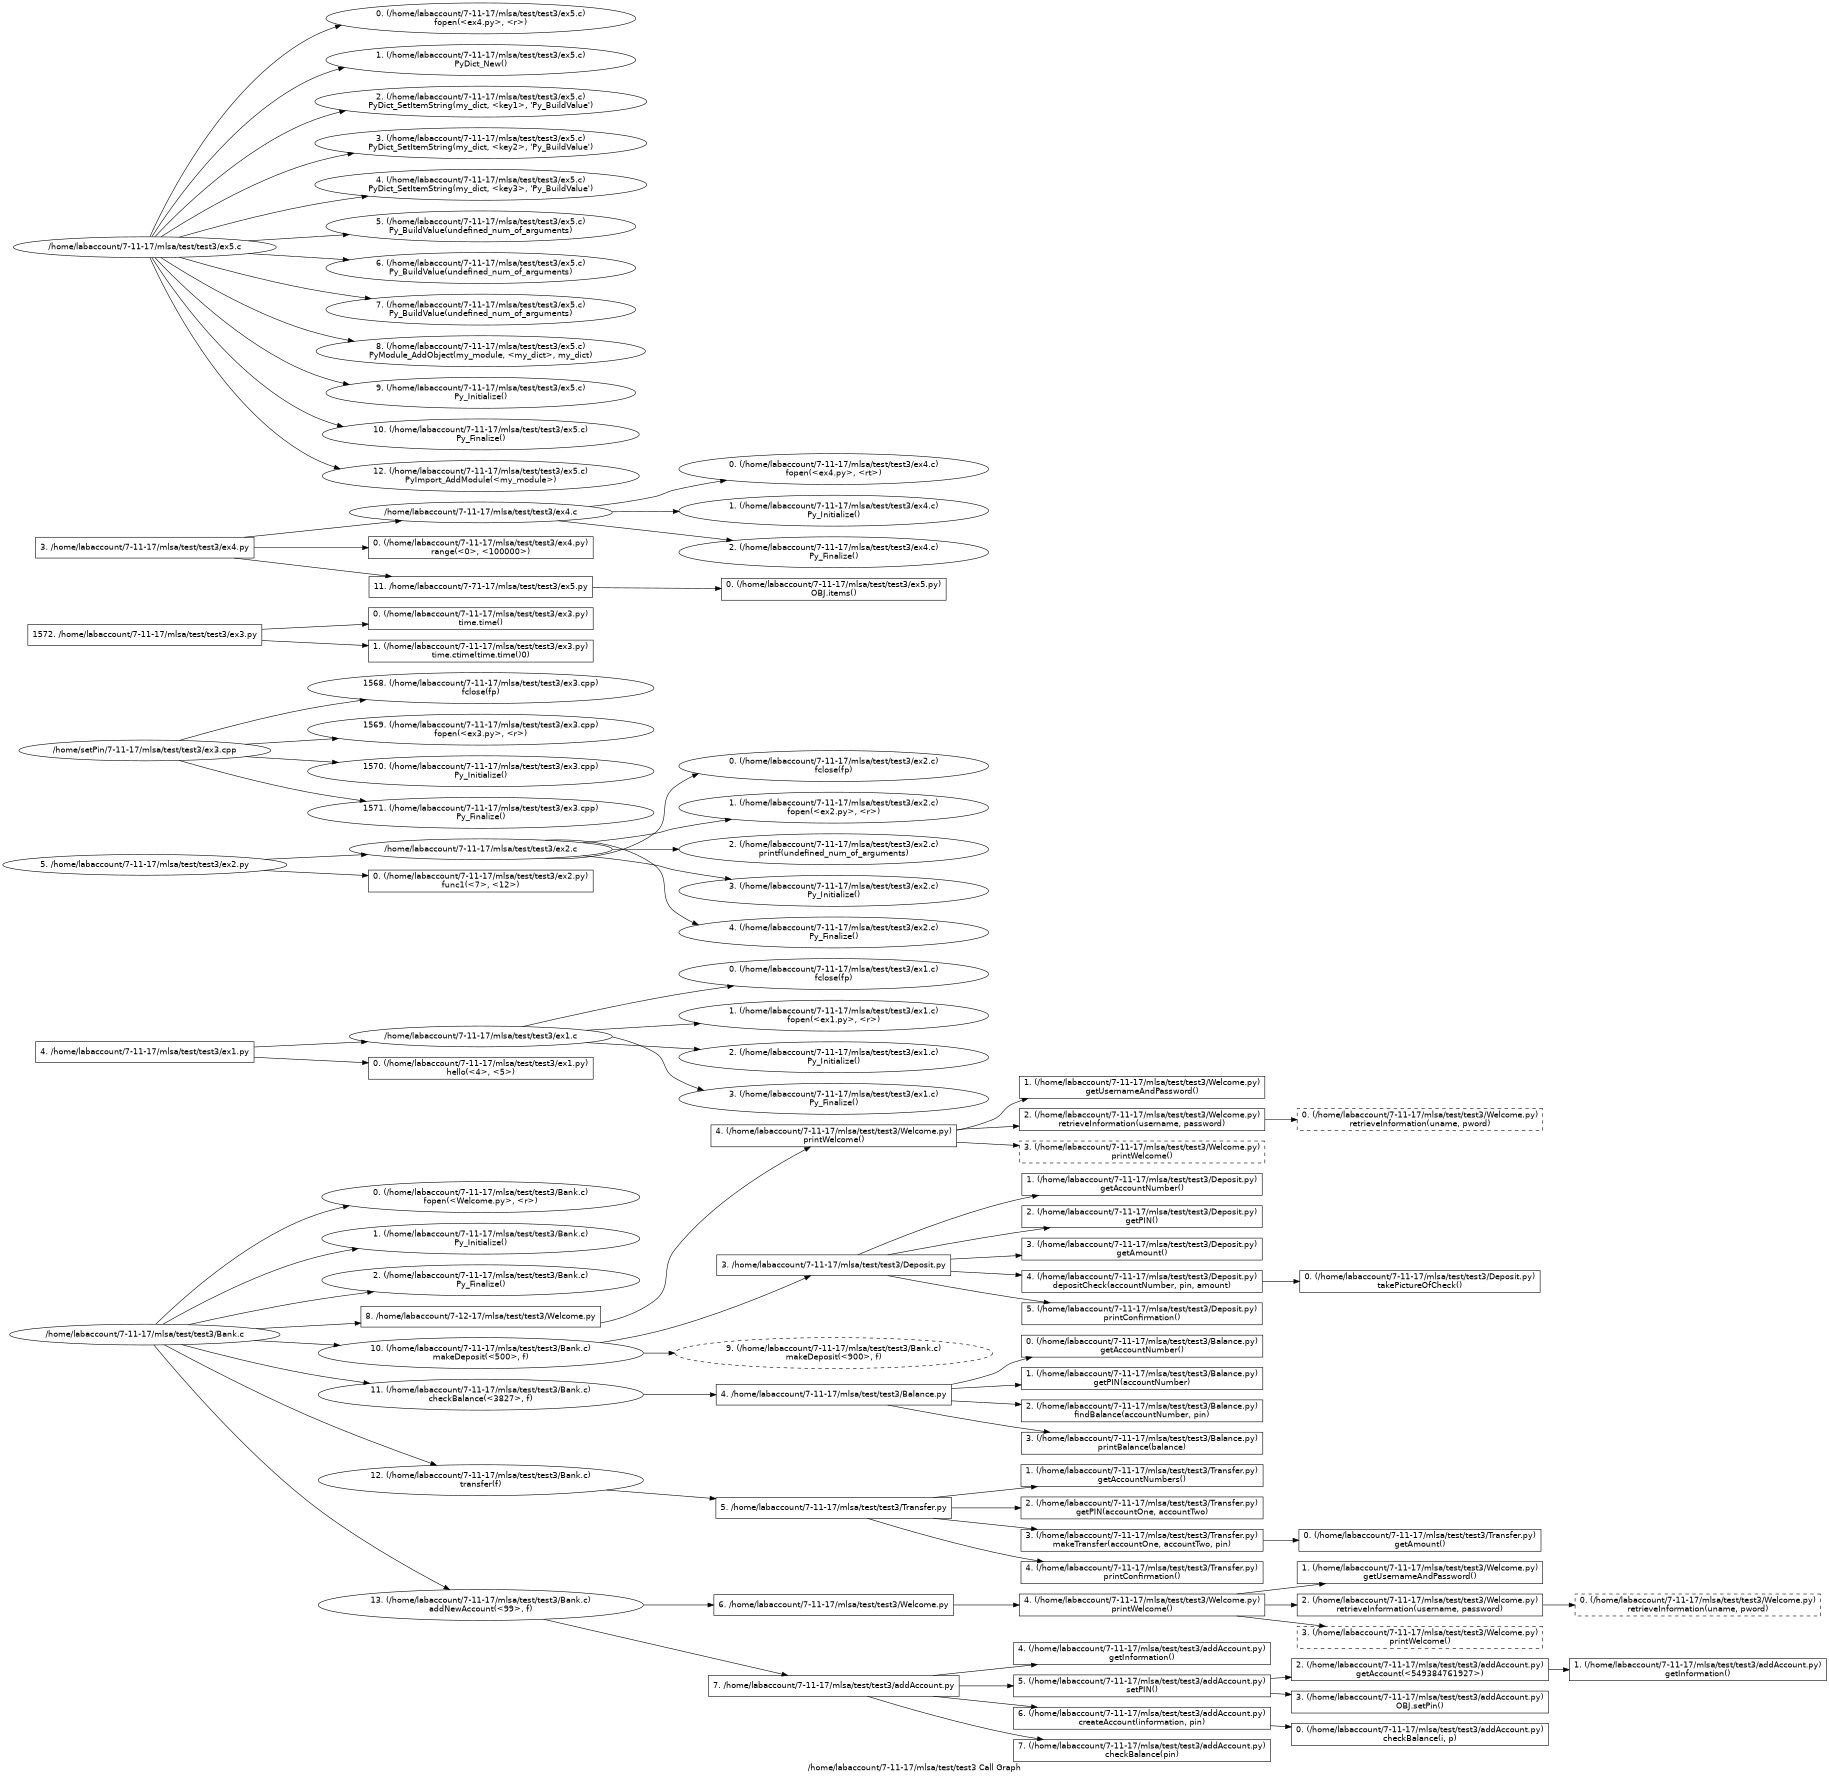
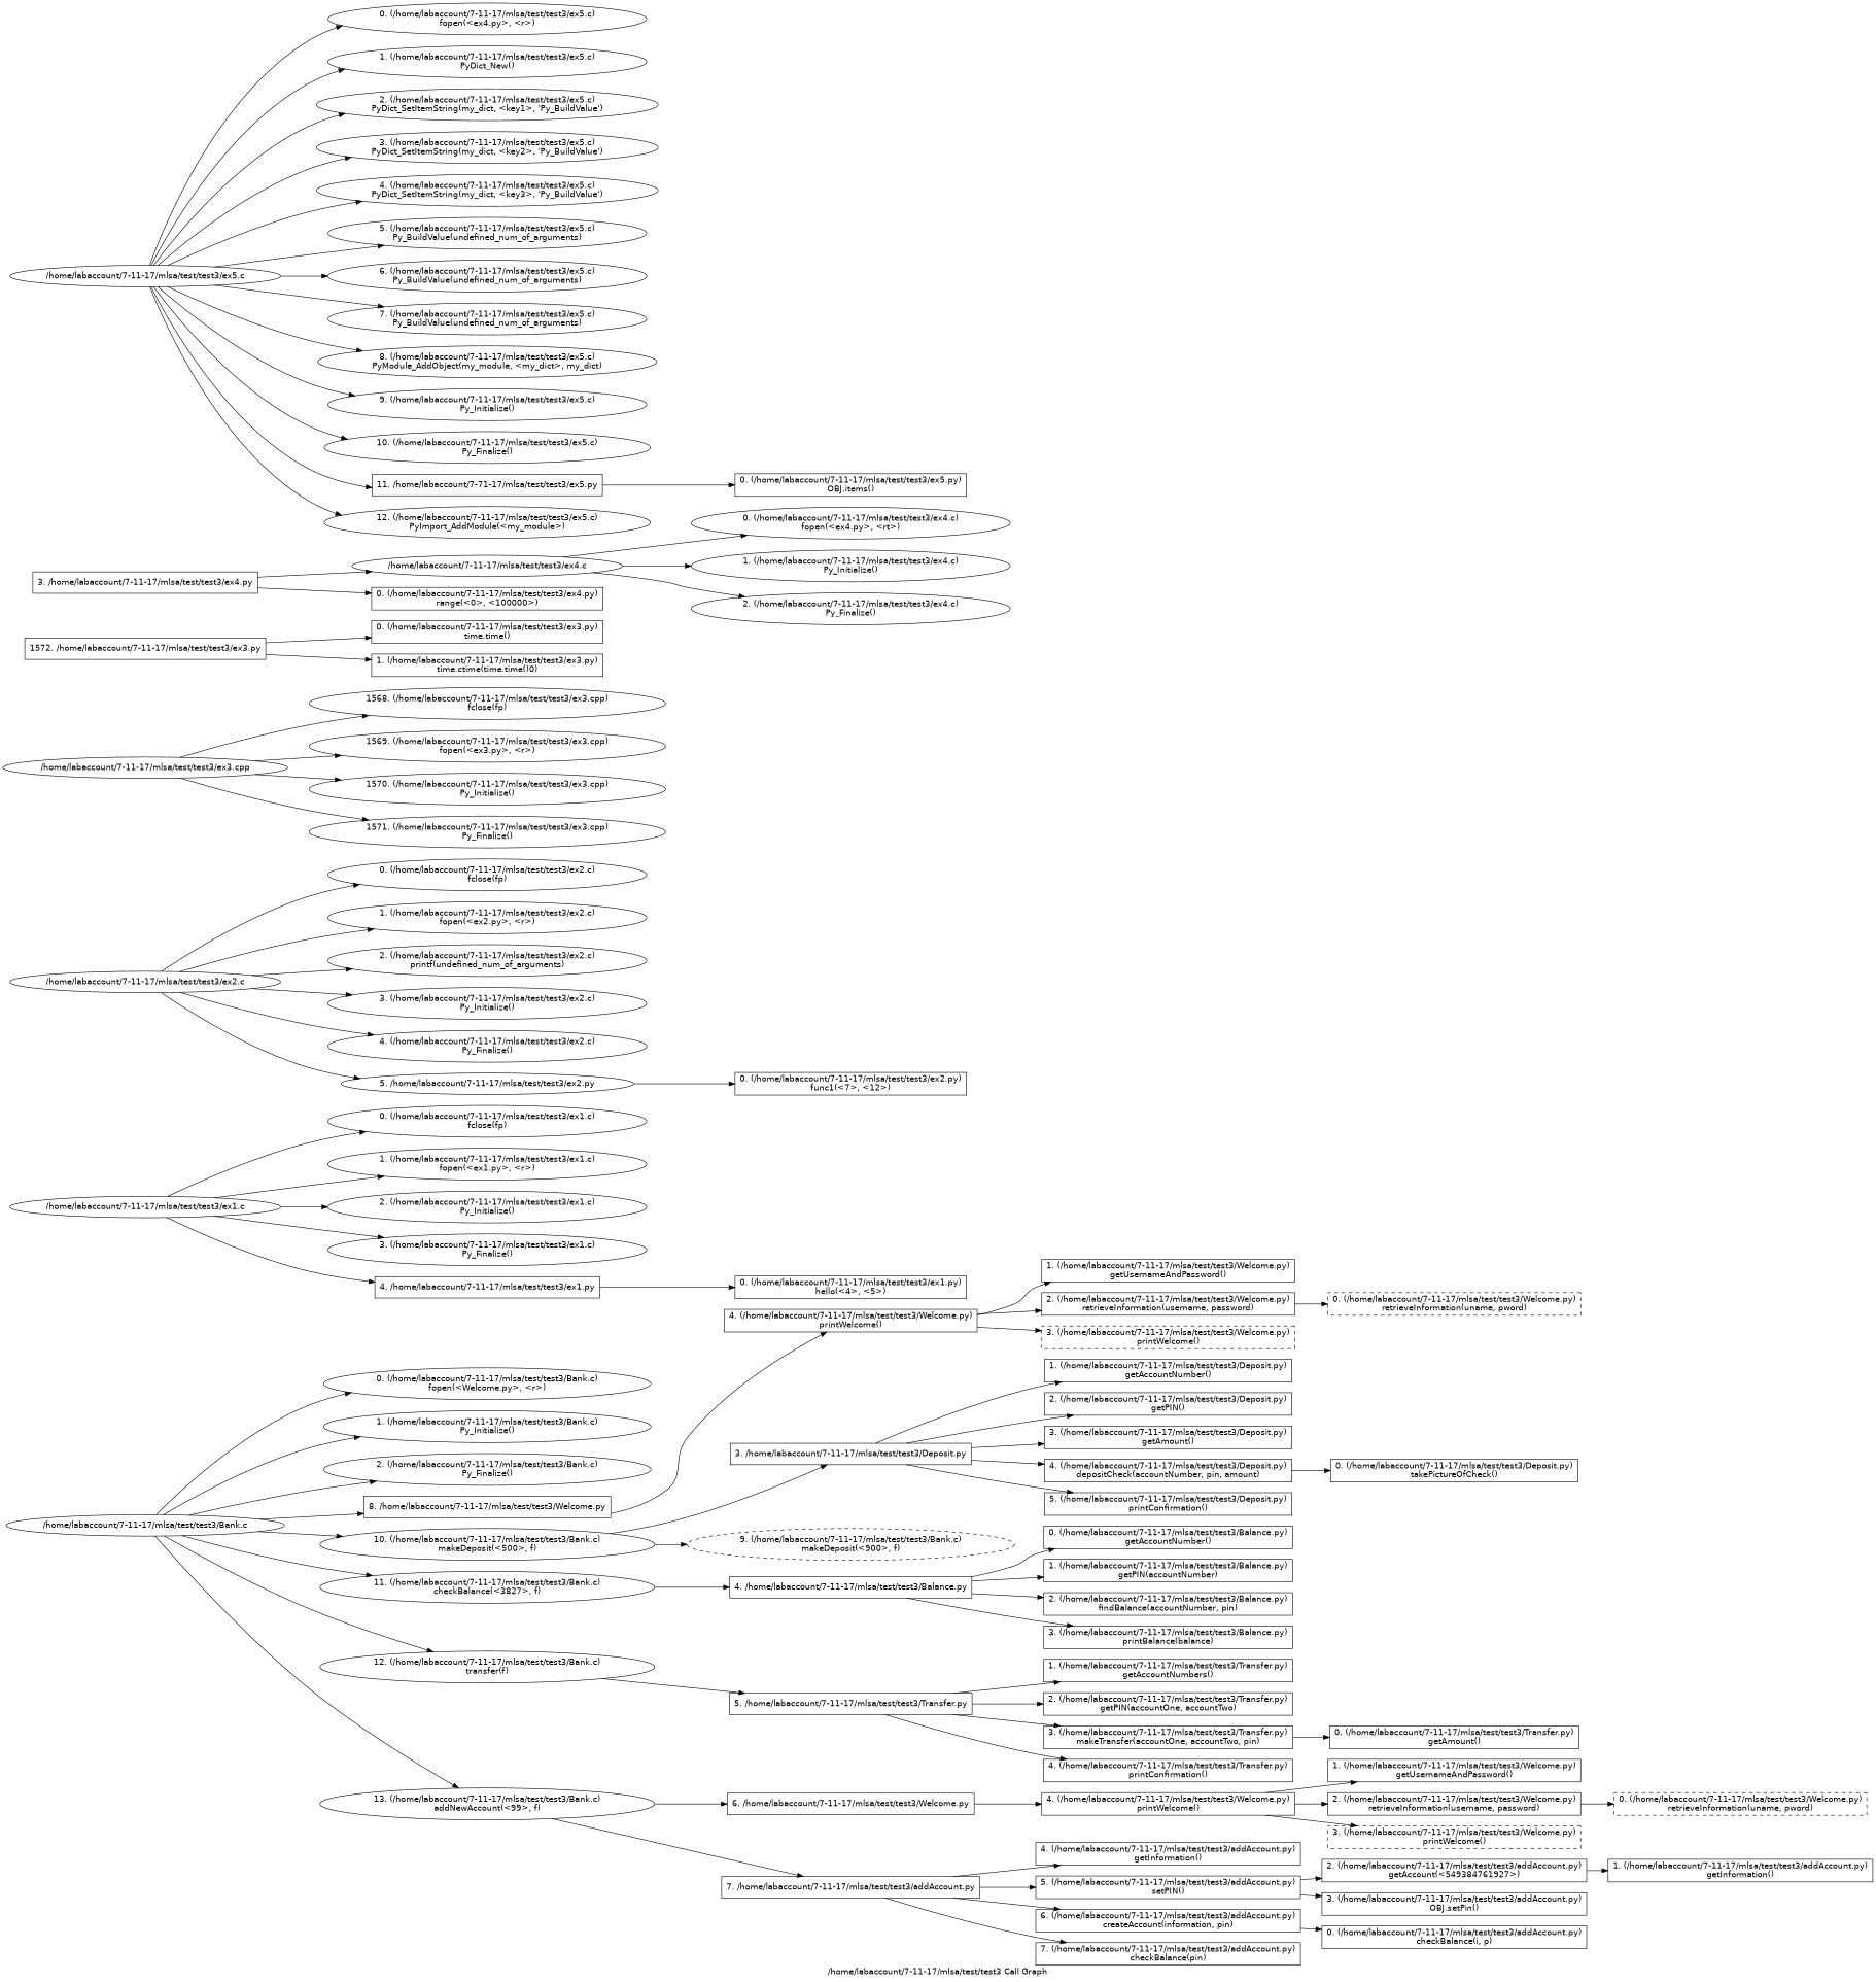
  digraph {
    fontname="DejaVu Sans"
    label="/home/labaccount/7-11-17/mlsa/test/test3 Call Graph"
    rankdir=LR
    node [fontname="DejaVu Sans" shape=rectangle]
    edge [fontname="DejaVu Sans"]
    n1 [label="/home/labaccount/7-11-17/mlsa/test/test3/Bank.c" shape=oval]
    n2 [label="0. (/home/labaccount/7-11-17/mlsa/test/test3/Bank.c)\nfopen(<Welcome.py>, <r>)" shape=oval]
    n3 [label="1. (/home/labaccount/7-11-17/mlsa/test/test3/Bank.c)\nPy_Initialize()" shape=oval]
    n4 [label="2. (/home/labaccount/7-11-17/mlsa/test/test3/Bank.c)\nPy_Finalize()" shape=oval]
-   n5 [label="8. /home/labaccount/7-12-17/mlsa/test/test3/Welcome.py"]
+   n5 [label="8. /home/labaccount/7-11-17/mlsa/test/test3/Welcome.py"]
    n6 [label="10. (/home/labaccount/7-11-17/mlsa/test/test3/Bank.c)\nmakeDeposit(<500>, f)" shape=oval]
    n7 [label="11. (/home/labaccount/7-11-17/mlsa/test/test3/Bank.c)\ncheckBalance(<3827>, f)" shape=oval]
    n8 [label="12. (/home/labaccount/7-11-17/mlsa/test/test3/Bank.c)\ntransfer(f)" shape=oval]
    n9 [label="13. (/home/labaccount/7-11-17/mlsa/test/test3/Bank.c)\naddNewAccount(<99>, f)" shape=oval]
    n10 [label="4. (/home/labaccount/7-11-17/mlsa/test/test3/Welcome.py)\nprintWelcome()"]
    n11 [label="3. /home/labaccount/7-11-17/mlsa/test/test3/Deposit.py"]
    n12 [label="9. (/home/labaccount/7-11-17/mlsa/test/test3/Bank.c)\nmakeDeposit(<900>, f)" shape=oval style=dashed]
    n13 [label="4. /home/labaccount/7-11-17/mlsa/test/test3/Balance.py"]
    n14 [label="5. /home/labaccount/7-11-17/mlsa/test/test3/Transfer.py"]
    n15 [label="6. /home/labaccount/7-11-17/mlsa/test/test3/Welcome.py"]
    n16 [label="7. /home/labaccount/7-11-17/mlsa/test/test3/addAccount.py"]
    n17 [label="/home/labaccount/7-11-17/mlsa/test/test3/ex1.c" shape=oval]
    n18 [label="0. (/home/labaccount/7-11-17/mlsa/test/test3/ex1.c)\nfclose(fp)" shape=oval]
    n19 [label="1. (/home/labaccount/7-11-17/mlsa/test/test3/ex1.c)\nfopen(<ex1.py>, <r>)" shape=oval]
    n20 [label="2. (/home/labaccount/7-11-17/mlsa/test/test3/ex1.c)\nPy_Initialize()" shape=oval]
    n21 [label="3. (/home/labaccount/7-11-17/mlsa/test/test3/ex1.c)\nPy_Finalize()" shape=oval]
    n22 [label="4. /home/labaccount/7-11-17/mlsa/test/test3/ex1.py"]
    n23 [label="0. (/home/labaccount/7-11-17/mlsa/test/test3/ex1.py)\nhello(<4>, <5>)"]
    n24 [label="/home/labaccount/7-11-17/mlsa/test/test3/ex2.c" shape=oval]
    n25 [label="0. (/home/labaccount/7-11-17/mlsa/test/test3/ex2.c)\nfclose(fp)" shape=oval]
    n26 [label="1. (/home/labaccount/7-11-17/mlsa/test/test3/ex2.c)\nfopen(<ex2.py>, <r>)" shape=oval]
    n27 [label="2. (/home/labaccount/7-11-17/mlsa/test/test3/ex2.c)\nprintf(undefined_num_of_arguments)" shape=oval]
    n28 [label="3. (/home/labaccount/7-11-17/mlsa/test/test3/ex2.c)\nPy_Initialize()" shape=oval]
    n29 [label="4. (/home/labaccount/7-11-17/mlsa/test/test3/ex2.c)\nPy_Finalize()" shape=oval]
    n30 [label="5. /home/labaccount/7-11-17/mlsa/test/test3/ex2.py" shape=ellipse]
    n31 [label="0. (/home/labaccount/7-11-17/mlsa/test/test3/ex2.py)\nfunc1(<7>, <12>)"]
-   n32 [label="/home/setPin/7-11-17/mlsa/test/test3/ex3.cpp" shape=oval]
+   n32 [label="/home/labaccount/7-11-17/mlsa/test/test3/ex3.cpp" shape=oval]
    n33 [label="1568. (/home/labaccount/7-11-17/mlsa/test/test3/ex3.cpp)\nfclose(fp)" shape=oval]
    n34 [label="1569. (/home/labaccount/7-11-17/mlsa/test/test3/ex3.cpp)\nfopen(<ex3.py>, <r>)" shape=oval]
    n35 [label="1570. (/home/labaccount/7-11-17/mlsa/test/test3/ex3.cpp)\nPy_Initialize()" shape=oval]
    n36 [label="1571. (/home/labaccount/7-11-17/mlsa/test/test3/ex3.cpp)\nPy_Finalize()" shape=oval]
    n37 [label="1572. /home/labaccount/7-11-17/mlsa/test/test3/ex3.py"]
    n38 [label="0. (/home/labaccount/7-11-17/mlsa/test/test3/ex3.py)\ntime.time()"]
    n39 [label="1. (/home/labaccount/7-11-17/mlsa/test/test3/ex3.py)\ntime.ctime(time.time()0)"]
    n40 [label="/home/labaccount/7-11-17/mlsa/test/test3/ex4.c" shape=oval]
    n41 [label="0. (/home/labaccount/7-11-17/mlsa/test/test3/ex4.c)\nfopen(<ex4.py>, <rt>)" shape=oval]
    n42 [label="1. (/home/labaccount/7-11-17/mlsa/test/test3/ex4.c)\nPy_Initialize()" shape=oval]
    n43 [label="2. (/home/labaccount/7-11-17/mlsa/test/test3/ex4.c)\nPy_Finalize()" shape=oval]
    n44 [label="3. /home/labaccount/7-11-17/mlsa/test/test3/ex4.py"]
    n45 [label="0. (/home/labaccount/7-11-17/mlsa/test/test3/ex4.py)\nrange(<0>, <100000>)"]
    n46 [label="/home/labaccount/7-11-17/mlsa/test/test3/ex5.c" shape=oval]
    n47 [label="0. (/home/labaccount/7-11-17/mlsa/test/test3/ex5.c)\nfopen(<ex4.py>, <r>)" shape=oval]
    n48 [label="1. (/home/labaccount/7-11-17/mlsa/test/test3/ex5.c)\nPyDict_New()" shape=oval]
    n49 [label="2. (/home/labaccount/7-11-17/mlsa/test/test3/ex5.c)\nPyDict_SetItemString(my_dict, <key1>, 'Py_BuildValue')" shape=oval]
    n50 [label="3. (/home/labaccount/7-11-17/mlsa/test/test3/ex5.c)\nPyDict_SetItemString(my_dict, <key2>, 'Py_BuildValue')" shape=oval]
    n51 [label="4. (/home/labaccount/7-11-17/mlsa/test/test3/ex5.c)\nPyDict_SetItemString(my_dict, <key3>, 'Py_BuildValue')" shape=oval]
    n52 [label="5. (/home/labaccount/7-11-17/mlsa/test/test3/ex5.c)\nPy_BuildValue(undefined_num_of_arguments)" shape=oval]
    n53 [label="6. (/home/labaccount/7-11-17/mlsa/test/test3/ex5.c)\nPy_BuildValue(undefined_num_of_arguments)" shape=oval]
    n54 [label="7. (/home/labaccount/7-11-17/mlsa/test/test3/ex5.c)\nPy_BuildValue(undefined_num_of_arguments)" shape=oval]
    n55 [label="8. (/home/labaccount/7-11-17/mlsa/test/test3/ex5.c)\nPyModule_AddObject(my_module, <my_dict>, my_dict)" shape=oval]
    n56 [label="9. (/home/labaccount/7-11-17/mlsa/test/test3/ex5.c)\nPy_Initialize()" shape=oval]
    n57 [label="10. (/home/labaccount/7-11-17/mlsa/test/test3/ex5.c)\nPy_Finalize()" shape=oval]
    n58 [label="11. /home/labaccount/7-71-17/mlsa/test/test3/ex5.py"]
    n59 [label="12. (/home/labaccount/7-11-17/mlsa/test/test3/ex5.c)\nPyImport_AddModule(<my_module>)" shape=oval]
    n60 [label="0. (/home/labaccount/7-11-17/mlsa/test/test3/ex5.py)\nOBJ.items()"]
    n61 [label="1. (/home/labaccount/7-11-17/mlsa/test/test3/Welcome.py)\ngetUsernameAndPassword()"]
    n62 [label="2. (/home/labaccount/7-11-17/mlsa/test/test3/Welcome.py)\nretrieveInformation(username, password)"]
    n63 [label="3. (/home/labaccount/7-11-17/mlsa/test/test3/Welcome.py)\nprintWelcome()" style=dashed]
    n64 [label="1. (/home/labaccount/7-11-17/mlsa/test/test3/Deposit.py)\ngetAccountNumber()"]
    n65 [label="2. (/home/labaccount/7-11-17/mlsa/test/test3/Deposit.py)\ngetPIN()"]
    n66 [label="3. (/home/labaccount/7-11-17/mlsa/test/test3/Deposit.py)\ngetAmount()"]
    n67 [label="4. (/home/labaccount/7-11-17/mlsa/test/test3/Deposit.py)\ndepositCheck(accountNumber, pin, amount)"]
    n68 [label="5. (/home/labaccount/7-11-17/mlsa/test/test3/Deposit.py)\nprintConfirmation()"]
    n69 [label="0. (/home/labaccount/7-11-17/mlsa/test/test3/Balance.py)\ngetAccountNumber()"]
    n70 [label="1. (/home/labaccount/7-11-17/mlsa/test/test3/Balance.py)\ngetPIN(accountNumber)"]
    n71 [label="2. (/home/labaccount/7-11-17/mlsa/test/test3/Balance.py)\nfindBalance(accountNumber, pin)"]
    n72 [label="3. (/home/labaccount/7-11-17/mlsa/test/test3/Balance.py)\nprintBalance(balance)"]
    n73 [label="1. (/home/labaccount/7-11-17/mlsa/test/test3/Transfer.py)\ngetAccountNumbers()"]
    n74 [label="2. (/home/labaccount/7-11-17/mlsa/test/test3/Transfer.py)\ngetPIN(accountOne, accountTwo)"]
    n75 [label="3. (/home/labaccount/7-11-17/mlsa/test/test3/Transfer.py)\nmakeTransfer(accountOne, accountTwo, pin)"]
    n76 [label="4. (/home/labaccount/7-11-17/mlsa/test/test3/Transfer.py)\nprintConfirmation()"]
    n77 [label="4. (/home/labaccount/7-11-17/mlsa/test/test3/Welcome.py)\nprintWelcome()"]
    n78 [label="4. (/home/labaccount/7-11-17/mlsa/test/test3/addAccount.py)\ngetInformation()"]
    n79 [label="5. (/home/labaccount/7-11-17/mlsa/test/test3/addAccount.py)\nsetPIN()"]
    n80 [label="6. (/home/labaccount/7-11-17/mlsa/test/test3/addAccount.py)\ncreateAccount(information, pin)"]
    n81 [label="7. (/home/labaccount/7-11-17/mlsa/test/test3/addAccount.py)\ncheckBalance(pin)"]
    n82 [label="0. (/home/labaccount/7-11-17/mlsa/test/test3/Welcome.py)\nretrieveInformation(uname, pword)" style=dashed]
    n83 [label="0. (/home/labaccount/7-11-17/mlsa/test/test3/Deposit.py)\ntakePictureOfCheck()"]
    n84 [label="0. (/home/labaccount/7-11-17/mlsa/test/test3/Transfer.py)\ngetAmount()"]
    n85 [label="1. (/home/labaccount/7-11-17/mlsa/test/test3/Welcome.py)\ngetUsernameAndPassword()"]
    n86 [label="2. (/home/labaccount/7-11-17/mlsa/test/test3/Welcome.py)\nretrieveInformation(username, password)"]
    n87 [label="3. (/home/labaccount/7-11-17/mlsa/test/test3/Welcome.py)\nprintWelcome()" style=dashed]
    n88 [label="2. (/home/labaccount/7-11-17/mlsa/test/test3/addAccount.py)\ngetAccount(<549384761927>)"]
    n89 [label="3. (/home/labaccount/7-11-17/mlsa/test/test3/addAccount.py)\nOBJ.setPin()"]
    n90 [label="0. (/home/labaccount/7-11-17/mlsa/test/test3/addAccount.py)\ncheckBalance(i, p)"]
    n91 [label="0. (/home/labaccount/7-11-17/mlsa/test/test3/Welcome.py)\nretrieveInformation(uname, pword)" style=dashed]
    n92 [label="1. (/home/labaccount/7-11-17/mlsa/test/test3/addAccount.py)\ngetInformation()"]
    n1 -> n2
    n1 -> n3
    n1 -> n4
    n1 -> n5
    n1 -> n6
    n1 -> n7
    n1 -> n8
    n1 -> n9
    n5 -> n10
    n6 -> n11
    n6 -> n12
    n7 -> n13
    n8 -> n14
    n9 -> n15
    n9 -> n16
    n10 -> n61
    n10 -> n62
    n10 -> n63
    n11 -> n64
    n11 -> n65
    n11 -> n66
    n11 -> n67
    n11 -> n68
    n13 -> n69
    n13 -> n70
    n13 -> n71
    n13 -> n72
    n14 -> n73
    n14 -> n74
    n14 -> n75
    n14 -> n76
    n15 -> n77
    n16 -> n78
    n16 -> n79
    n16 -> n80
    n16 -> n81
    n17 -> n18
    n17 -> n19
    n17 -> n20
    n17 -> n21
-   n22 -> n17
+   n17 -> n22
    n22 -> n23
    n24 -> n25
    n24 -> n26
    n24 -> n27
    n24 -> n28
    n24 -> n29
-   n30 -> n24
+   n24 -> n30
    n30 -> n31
    n32 -> n33
    n32 -> n34
    n32 -> n35
    n32 -> n36
    n37 -> n38
    n37 -> n39
    n40 -> n41
    n40 -> n42
    n40 -> n43
    n44 -> n40
    n44 -> n45
    n46 -> n47
    n46 -> n48
    n46 -> n49
    n46 -> n50
    n46 -> n51
    n46 -> n52
    n46 -> n53
    n46 -> n54
    n46 -> n55
    n46 -> n56
    n46 -> n57
-   n44 -> n58
+   n46 -> n58
    n46 -> n59
    n58 -> n60
    n62 -> n82
    n67 -> n83
    n75 -> n84
    n77 -> n85
    n77 -> n86
    n77 -> n87
    n79 -> n88
    n79 -> n89
    n80 -> n90
    n86 -> n91
    n88 -> n92
  }
